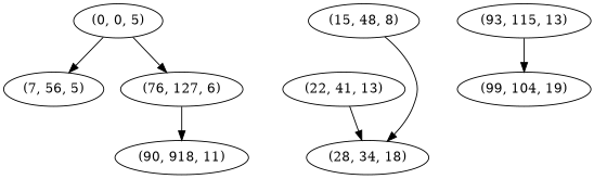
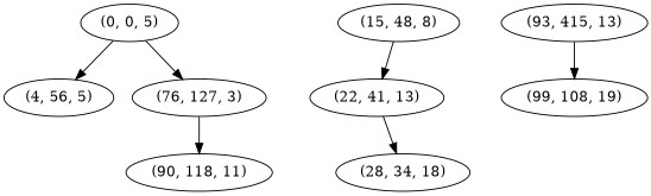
  digraph {
    n1 [label="(0, 0, 5)"]
-   "(7, 56, 5)"
-   "(76, 127, 6)"
-   "(90, 118, 11)" [label="(90, 918, 11)"]
+   "(7, 56, 5)" [label="(4, 56, 5)"]
+   "(76, 127, 6)" [label="(76, 127, 3)"]
+   "(90, 118, 11)"
    n5 [label="(22, 41, 13)"]
    "(15, 48, 8)"
    "(28, 34, 18)"
-   "(93, 115, 13)"
-   "(99, 108, 19)" [label="(99, 104, 19)"]
+   "(93, 115, 13)" [label="(93, 415, 13)"]
+   "(99, 108, 19)"
    n1 -> "(7, 56, 5)"
    n1 -> "(76, 127, 6)"
    "(76, 127, 6)" -> "(90, 118, 11)"
    n5 -> "(28, 34, 18)"
-   "(15, 48, 8)" -> "(28, 34, 18)"
+   "(15, 48, 8)" -> n5
    "(93, 115, 13)" -> "(99, 108, 19)"
  }
